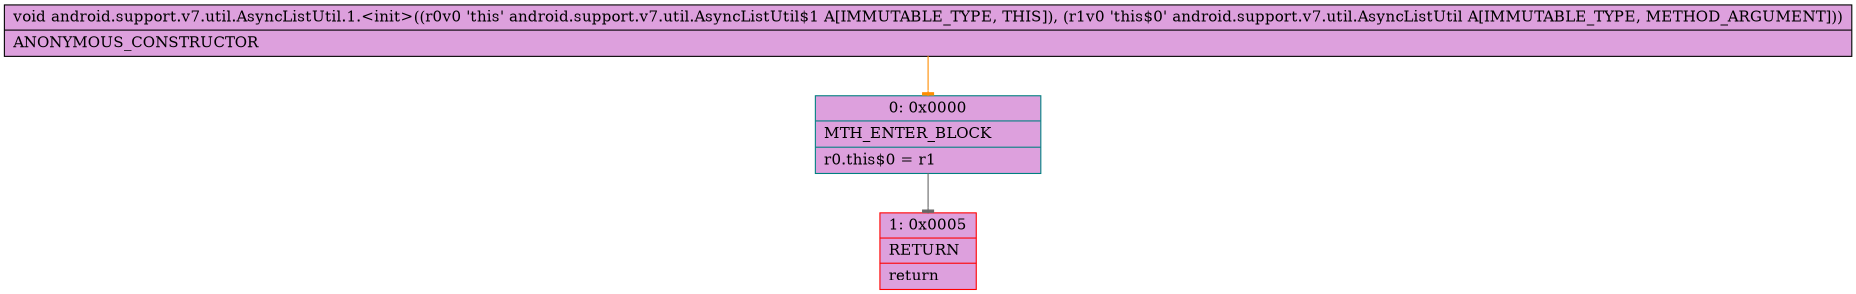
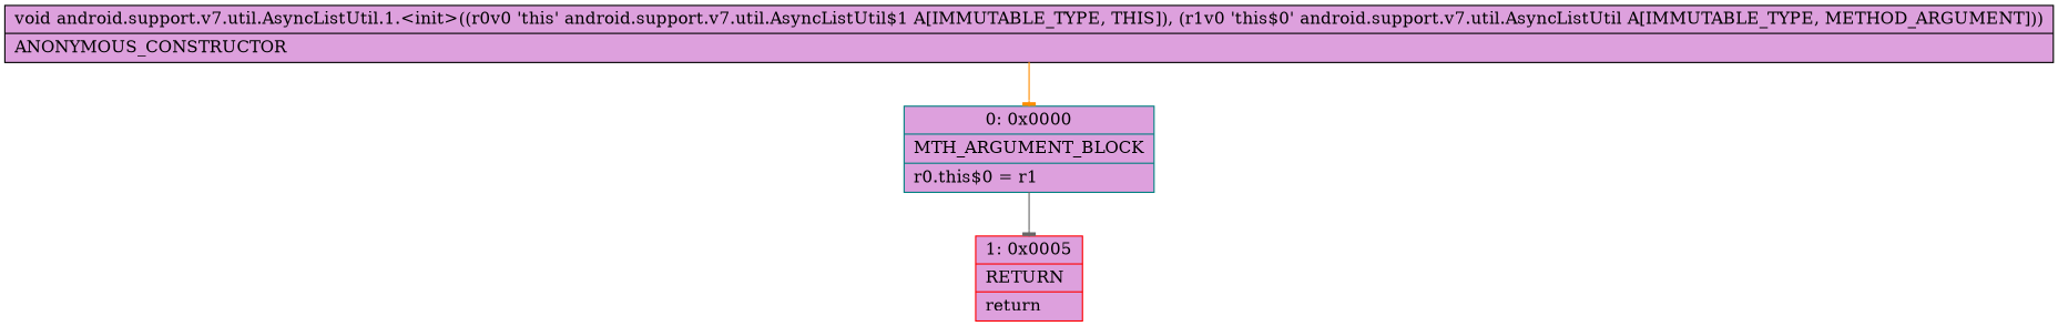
  digraph {
    node [shape=record style=filled fillcolor=plum]
    edge [arrowhead=tee]
-   n1 [label="{0\:\ 0x0000|MTH_ENTER_BLOCK\l|r0.this$0 = r1\l}" color=teal]
+   n1 [label="{0\:\ 0x0000|MTH_ARGUMENT_BLOCK\l|r0.this$0 = r1\l}" color=teal]
    n2 [label="{1\:\ 0x0005|RETURN\l|return\l}" color=red]
    n3 [label="{void android.support.v7.util.AsyncListUtil.1.\<init\>((r0v0 'this' android.support.v7.util.AsyncListUtil$1 A[IMMUTABLE_TYPE, THIS]), (r1v0 'this$0' android.support.v7.util.AsyncListUtil A[IMMUTABLE_TYPE, METHOD_ARGUMENT]))  | ANONYMOUS_CONSTRUCTOR\l}" color=black]
    n1 -> n2 [color=gray40]
    n3 -> n1 [color=darkorange]
  }
